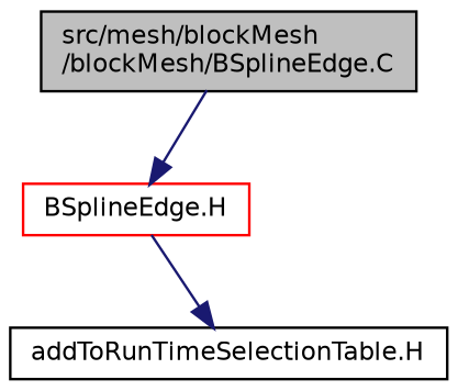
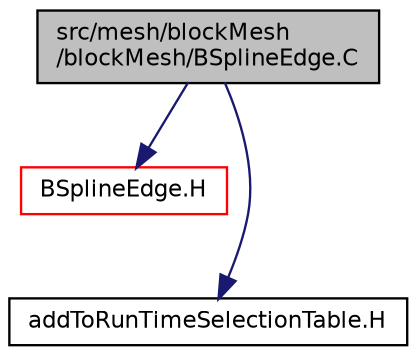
  digraph {
    node [color=black fontname=Helvetica fontsize=10 shape=record]
    edge [color=midnightblue fontname=Helvetica fontsize=10 labelfontname=Helvetica labelfontsize=10 style=solid]
    n1 [fillcolor=grey75 fontcolor=black height=0.2 label="src/mesh/blockMesh\l/blockMesh/BSplineEdge.C" style=filled width=0.4]
    n2 [color=red height=0.2 label="BSplineEdge.H" width=0.4]
    n3 [height=0.2 label="addToRunTimeSelectionTable.H" width=0.4]
    n1 -> n2
-   n2 -> n3
+   n1 -> n3
  }
